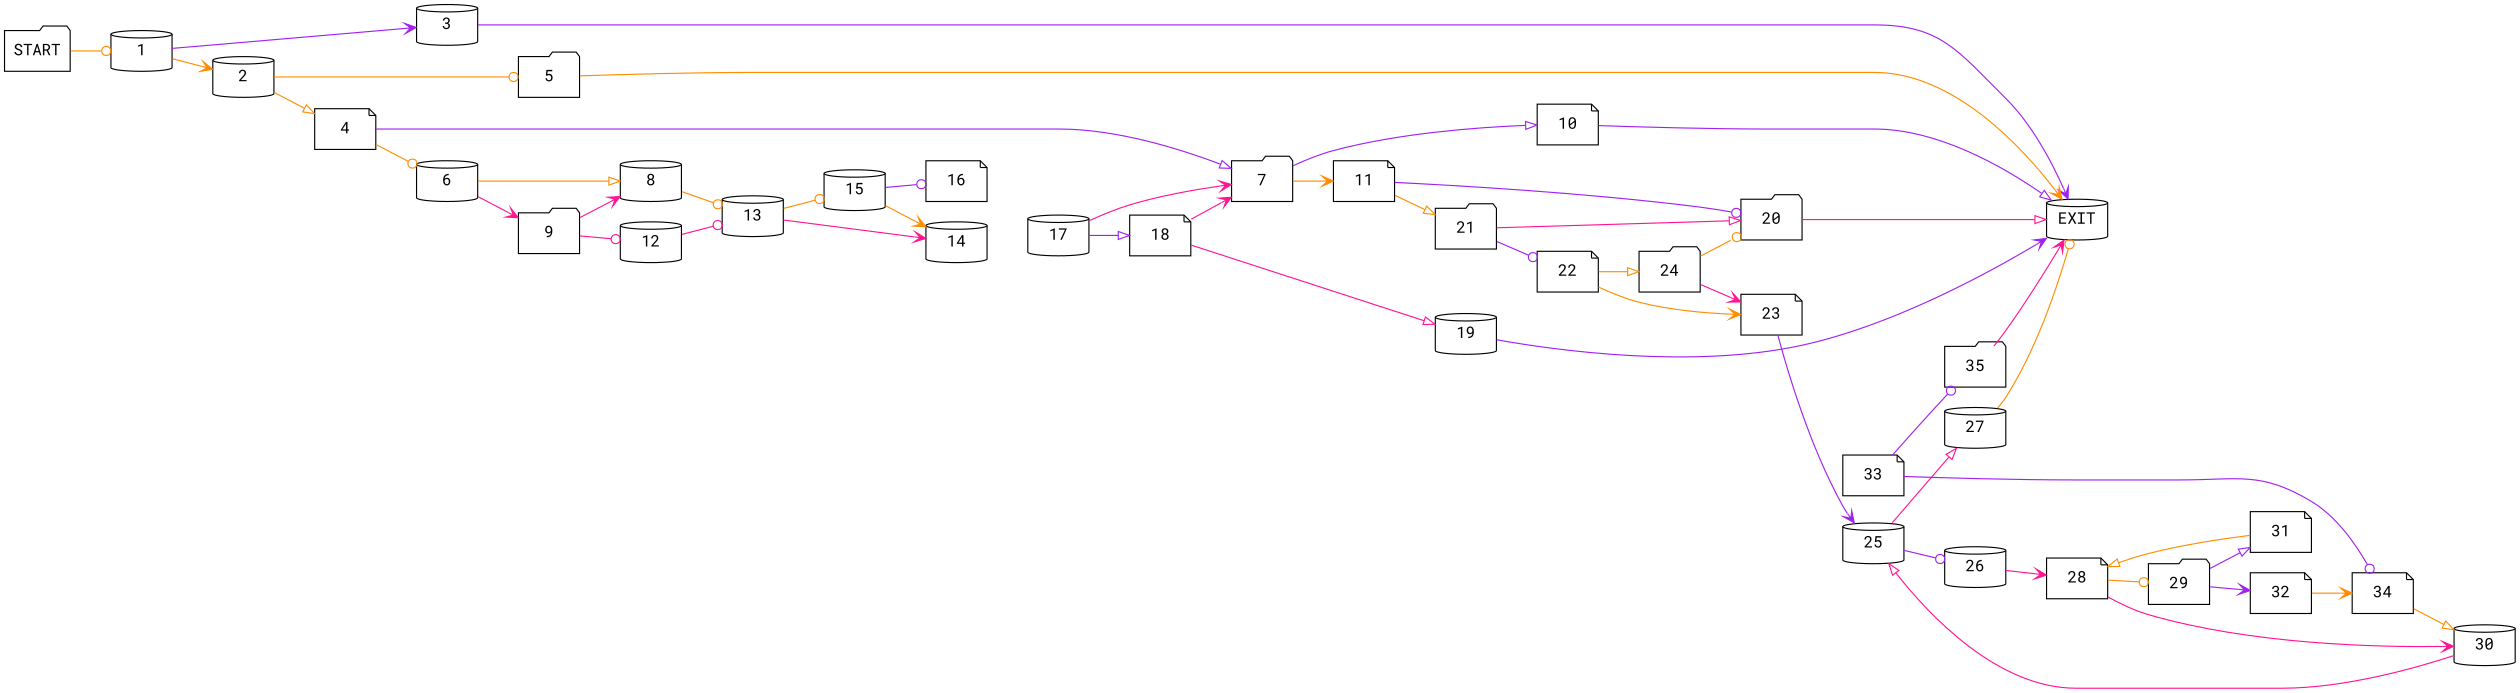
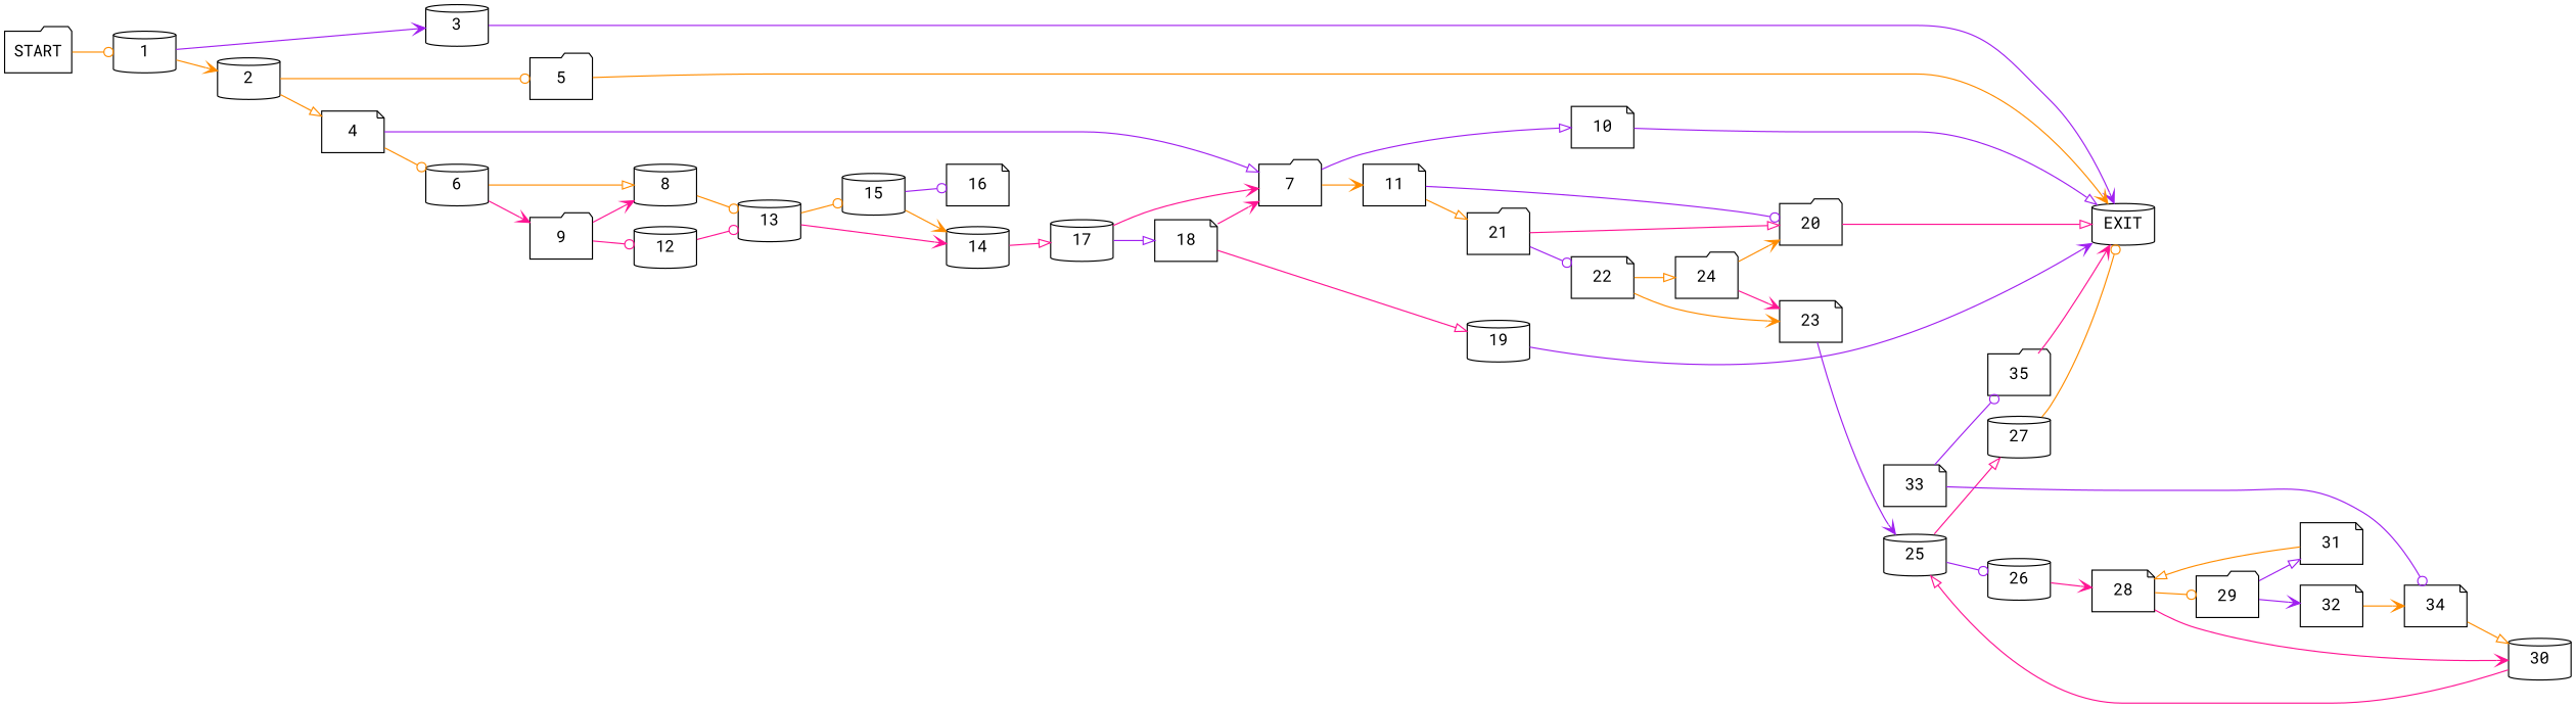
  digraph {
    fontname="Roboto Mono"
    rankdir=LR
    node [fontname="Roboto Mono" shape=cylinder]
    edge [arrowhead=vee color=darkorange fontname="Roboto Mono"]
    n1 [label=START shape=folder]
    1
    2
    3
    n5 [label=EXIT]
    4 [shape=note]
    5 [shape=folder]
    6
    7 [shape=folder]
    8
    9 [shape=folder]
    10 [shape=note]
    11 [shape=note]
    13
    12
    20 [shape=folder]
    21 [shape=folder]
    14
    15
    22 [shape=note]
    17
    16 [shape=note]
    18 [shape=note]
    19
    23 [shape=note]
    24 [shape=folder]
    25
    26
    27
    28 [shape=note]
    29 [shape=folder]
    30
    31 [shape=note]
    32 [shape=note]
    34 [shape=note]
    33 [shape=note]
    35 [shape=folder]
    n1 -> 1 [arrowhead=odot]
    1 -> 2
    1 -> 3 [color=purple]
    2 -> 4 [arrowhead=onormal]
    2 -> 5 [arrowhead=odot]
    3 -> n5 [color=purple]
    4 -> 6 [arrowhead=odot]
    4 -> 7 [arrowhead=onormal color=purple]
    5 -> n5
    6 -> 8 [arrowhead=onormal]
    6 -> 9 [color=deeppink]
    7 -> 10 [arrowhead=onormal color=purple]
    7 -> 11
    8 -> 13 [arrowhead=odot]
    9 -> 8 [color=deeppink]
    9 -> 12 [arrowhead=odot color=deeppink]
    10 -> n5 [arrowhead=onormal color=purple]
    11 -> 20 [arrowhead=odot color=purple]
    11 -> 21 [arrowhead=onormal]
    13 -> 14 [color=deeppink]
    13 -> 15 [arrowhead=odot]
    12 -> 13 [arrowhead=odot color=deeppink]
    20 -> n5 [arrowhead=onormal color=deeppink]
    21 -> 20 [arrowhead=onormal color=deeppink]
    21 -> 22 [arrowhead=odot color=purple]
+   14 -> 17 [arrowhead=onormal color=deeppink]
    15 -> 14
    15 -> 16 [arrowhead=odot color=purple]
    22 -> 23
    22 -> 24 [arrowhead=onormal]
    17 -> 7 [color=deeppink]
    17 -> 18 [arrowhead=onormal color=purple]
    18 -> 7 [color=deeppink]
    18 -> 19 [arrowhead=onormal color=deeppink]
    19 -> n5 [color=purple]
    23 -> 25 [color=purple]
-   24 -> 20 [arrowhead=odot]
+   24 -> 20
    24 -> 23 [color=deeppink]
    25 -> 26 [arrowhead=odot color=purple]
    25 -> 27 [arrowhead=onormal color=deeppink]
    26 -> 28 [color=deeppink]
    27 -> n5 [arrowhead=odot]
    28 -> 29 [arrowhead=odot]
    28 -> 30 [color=deeppink]
    29 -> 31 [arrowhead=onormal color=purple]
    29 -> 32 [color=purple]
    30 -> 25 [arrowhead=onormal color=deeppink]
    31 -> 28 [arrowhead=onormal]
    32 -> 34
    34 -> 30 [arrowhead=onormal]
    33 -> 34 [arrowhead=odot color=purple]
    33 -> 35 [arrowhead=odot color=purple]
    35 -> n5 [color=deeppink]
  }
